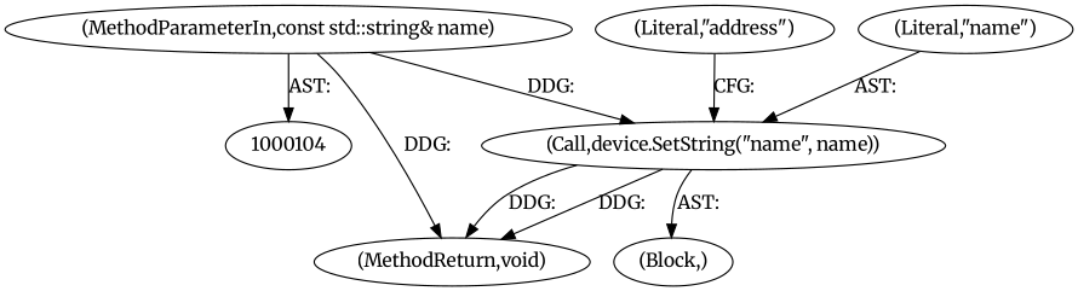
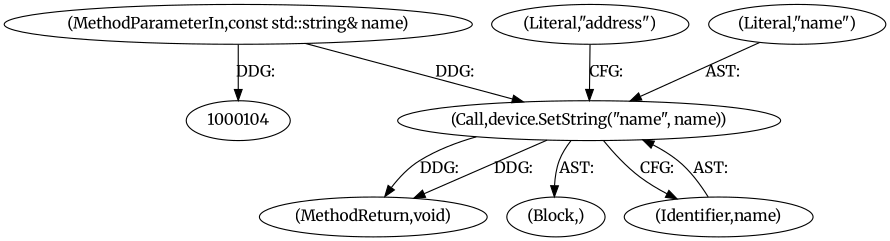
  digraph {
    fontname=Merriweather
    node [fontname=Merriweather]
    edge [fontname=Merriweather]
    n1 [label="(MethodParameterIn,const std::string& name)"]
    n2 [label="(Call,device.SetString(\"name\", name))"]
    n3 [label="(MethodReturn,void)"]
    n4 [label=1000104]
    n5 [label="(Block,)"]
+   n6 [label="(Identifier,name)"]
    n7 [label="(Literal,\"address\")"]
    n8 [label="(Literal,\"name\")"]
    n1 -> n2 [label="DDG: "]
-   n1 -> n3 [label="DDG: "]
-   n1 -> n4 [label="AST: "]
+   n1 -> n4 [label="DDG: "]
    n2 -> n3 [label="DDG: "]
    n2 -> n3 [label="DDG: "]
    n2 -> n5 [label="AST: "]
+   n2 -> n6 [label="CFG: "]
+   n6 -> n2 [label="AST: "]
    n7 -> n2 [label="CFG: "]
    n8 -> n2 [label="AST: "]
  }
